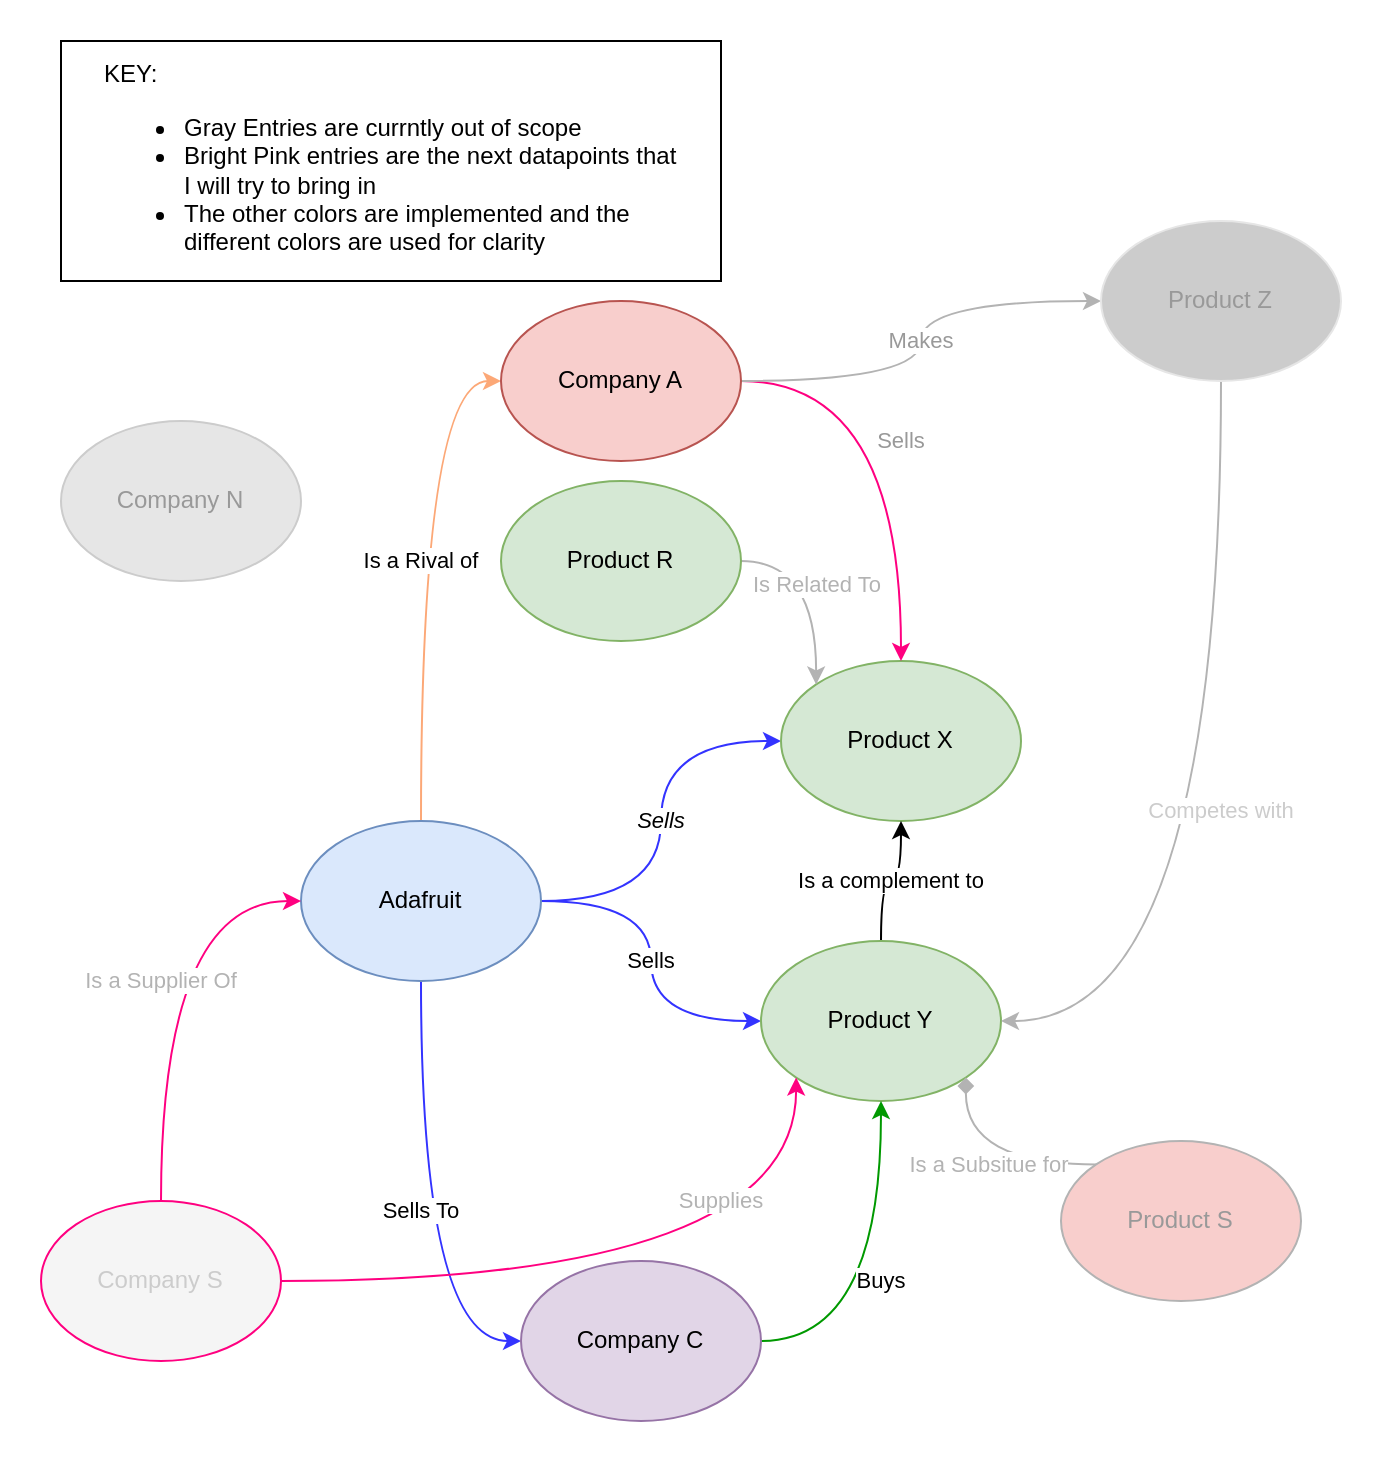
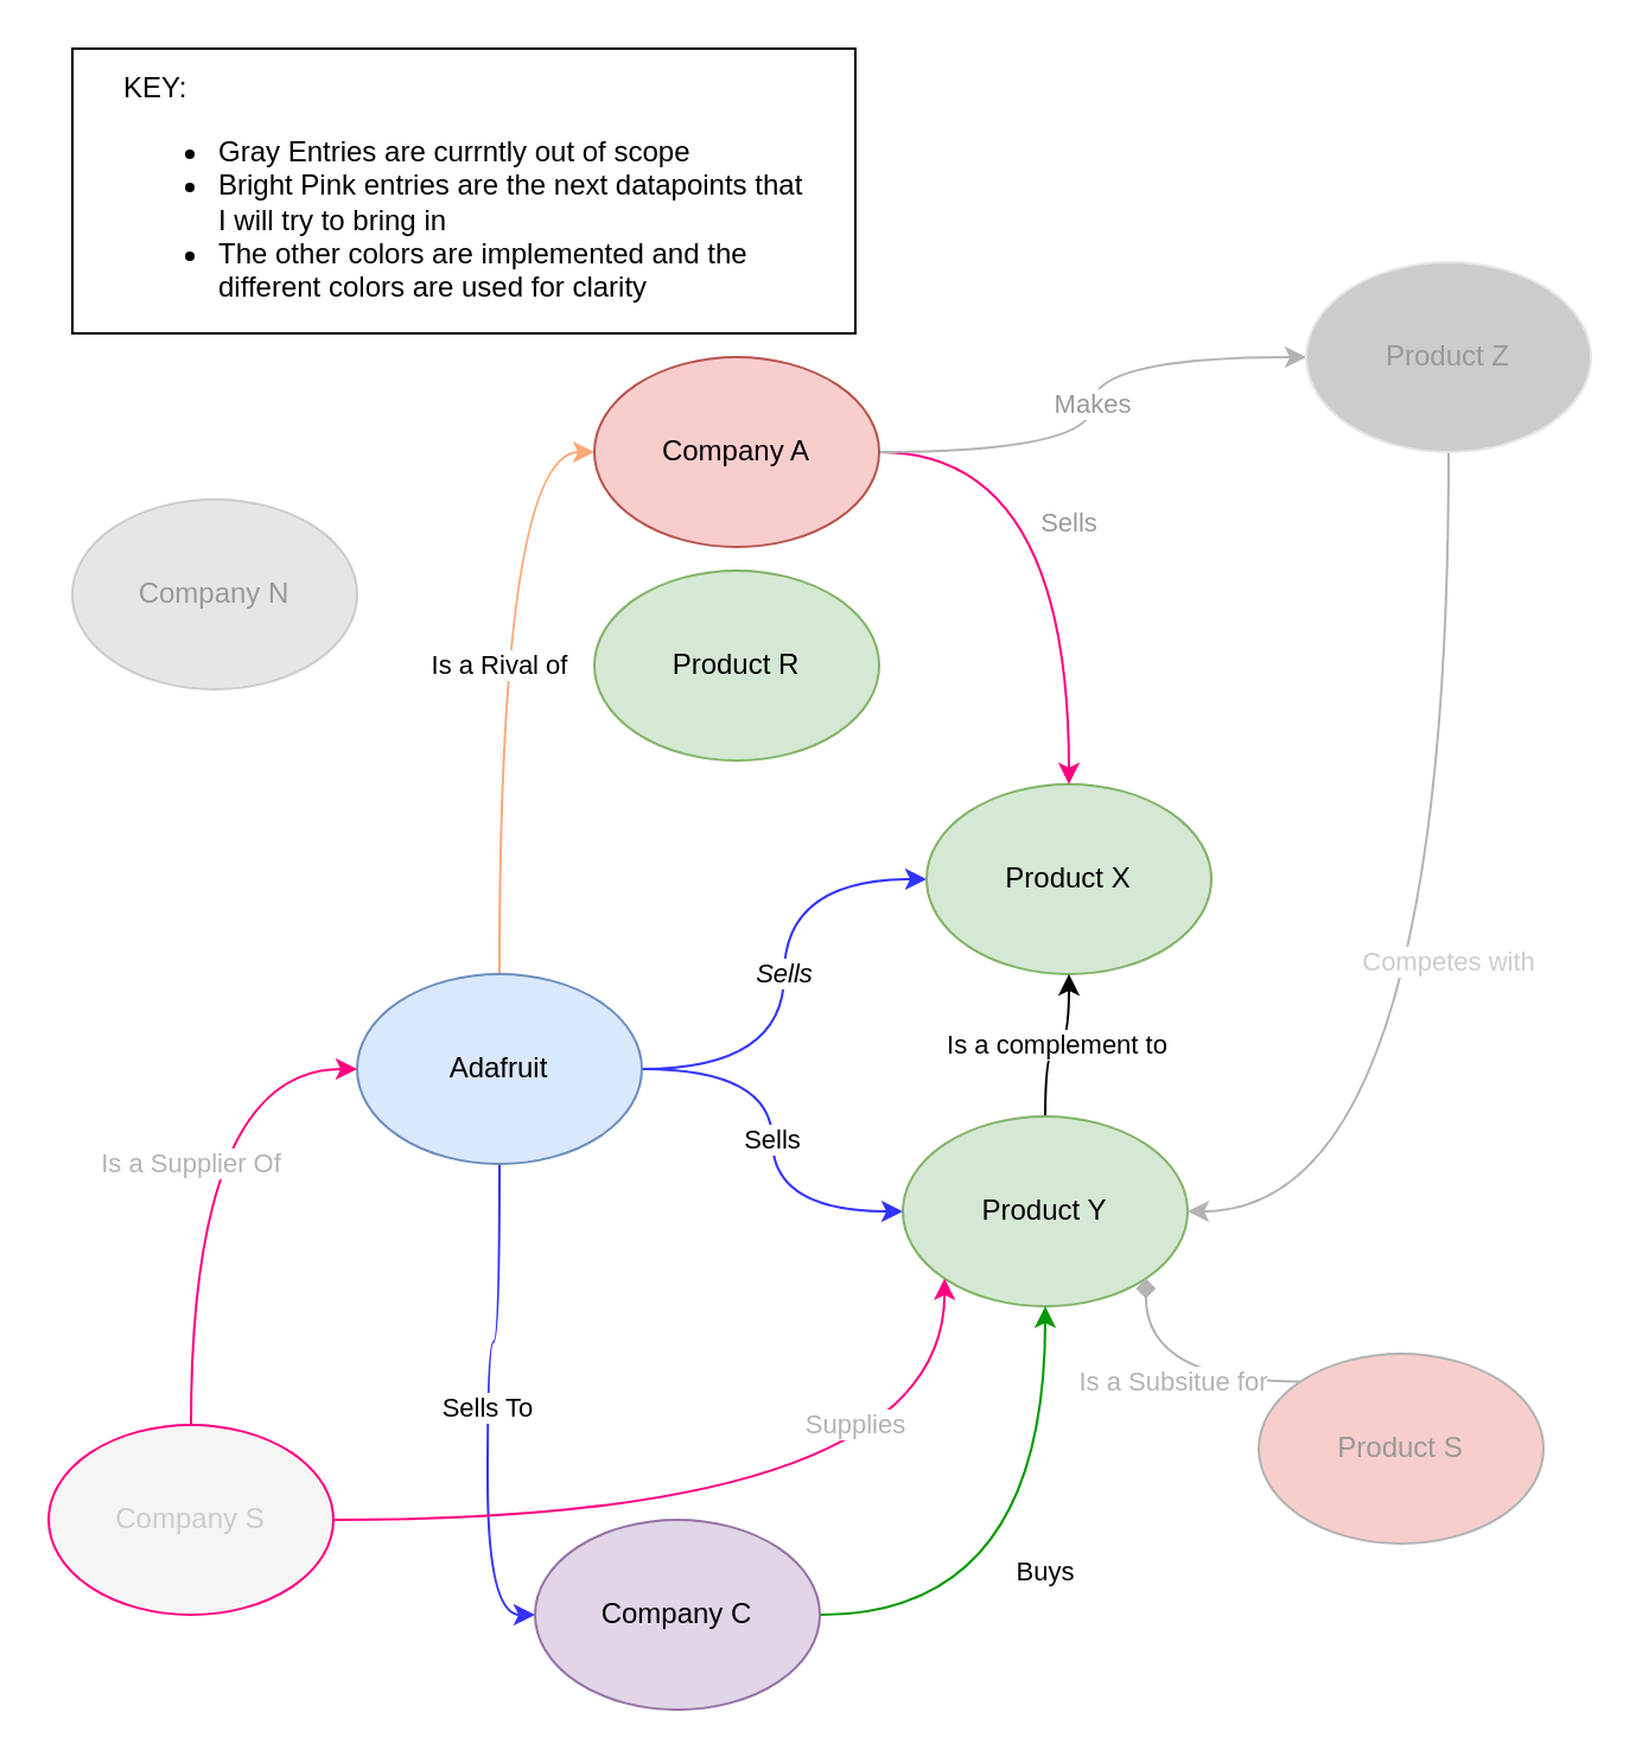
  <mxCell id="0" />
  <mxCell id="1" parent="0" />
  <mxCell id="2" value="" style="rounded=0;whiteSpace=wrap;html=1;" vertex="1" parent="1"><mxGeometry x="30" y="20" width="330" height="120" as="geometry" /></mxCell>
  <mxCell id="3" value="&lt;i&gt;Sells&lt;/i&gt;" style="edgeStyle=orthogonalEdgeStyle;orthogonalLoop=1;jettySize=auto;html=1;curved=1;strokeColor=#3333FF;" parent="1" source="7" target="8" edge="1"><mxGeometry relative="1" as="geometry" /></mxCell>
  <mxCell id="4" value="Sells" style="edgeStyle=orthogonalEdgeStyle;orthogonalLoop=1;jettySize=auto;html=1;curved=1;strokeColor=#3333FF;" parent="1" source="7" target="10" edge="1"><mxGeometry relative="1" as="geometry" /></mxCell>
  <mxCell id="5" value="Is a Rival of" style="edgeStyle=orthogonalEdgeStyle;curved=1;orthogonalLoop=1;jettySize=auto;html=1;entryX=0;entryY=0.5;entryDx=0;entryDy=0;strokeColor=#FCA877;" parent="1" source="7" target="13" edge="1"><mxGeometry relative="1" as="geometry" /></mxCell>
  <mxCell id="6" value="Sells To" style="edgeStyle=orthogonalEdgeStyle;curved=1;orthogonalLoop=1;jettySize=auto;html=1;entryX=0;entryY=0.5;entryDx=0;entryDy=0;strokeColor=#3333FF;" parent="1" source="7" target="17" edge="1"><mxGeometry relative="1" as="geometry" /></mxCell>
  <mxCell id="7" value="Adafruit" style="ellipse;whiteSpace=wrap;html=1;fillColor=#dae8fc;strokeColor=#6c8ebf;" parent="1" vertex="1"><mxGeometry x="150" y="410" width="120" height="80" as="geometry" /></mxCell>
  <mxCell id="8" value="Product X" style="ellipse;whiteSpace=wrap;html=1;fillColor=#d5e8d4;strokeColor=#82b366;" parent="1" vertex="1"><mxGeometry x="390" y="330" width="120" height="80" as="geometry" /></mxCell>
  <mxCell id="9" value="Is a complement to" style="edgeStyle=orthogonalEdgeStyle;curved=1;orthogonalLoop=1;jettySize=auto;html=1;exitX=0.5;exitY=0;exitDx=0;exitDy=0;entryX=0.5;entryY=1;entryDx=0;entryDy=0;" parent="1" source="10" target="8" edge="1"><mxGeometry relative="1" as="geometry" /></mxCell>
  <mxCell id="10" value="Product Y" style="ellipse;whiteSpace=wrap;html=1;fillColor=#d5e8d4;strokeColor=#82b366;" parent="1" vertex="1"><mxGeometry x="380" y="470" width="120" height="80" as="geometry" /></mxCell>
  <mxCell id="11" value="&lt;font color=&quot;#999999&quot;&gt;Sells&lt;/font&gt;" style="edgeStyle=orthogonalEdgeStyle;curved=1;orthogonalLoop=1;jettySize=auto;html=1;exitX=1;exitY=0.5;exitDx=0;exitDy=0;strokeColor=#FF0080;" parent="1" source="13" target="8" edge="1"><mxGeometry relative="1" as="geometry"><mxPoint as="offset" /></mxGeometry></mxCell>
  <mxCell id="12" value="&lt;font color=&quot;#999999&quot;&gt;Makes&lt;/font&gt;" style="edgeStyle=orthogonalEdgeStyle;curved=1;orthogonalLoop=1;jettySize=auto;html=1;strokeColor=#B3B3B3;" parent="1" source="13" target="15" edge="1"><mxGeometry relative="1" as="geometry" /></mxCell>
  <mxCell id="13" value="Company A" style="ellipse;whiteSpace=wrap;html=1;fillColor=#f8cecc;strokeColor=#b85450;" parent="1" vertex="1"><mxGeometry x="250" y="150" width="120" height="80" as="geometry" /></mxCell>
  <mxCell id="14" value="&lt;font color=&quot;#cccccc&quot;&gt;Competes with&lt;/font&gt;" style="edgeStyle=orthogonalEdgeStyle;curved=1;orthogonalLoop=1;jettySize=auto;html=1;exitX=0.5;exitY=1;exitDx=0;exitDy=0;entryX=1;entryY=0.5;entryDx=0;entryDy=0;strokeColor=#B3B3B3;" parent="1" source="15" target="10" edge="1"><mxGeometry relative="1" as="geometry" /></mxCell>
  <mxCell id="15" value="&lt;font color=&quot;#999999&quot;&gt;Product Z&lt;/font&gt;" style="ellipse;whiteSpace=wrap;html=1;fillColor=#CCCCCC;strokeColor=#E6E6E6;" parent="1" vertex="1"><mxGeometry x="550" y="110" width="120" height="80" as="geometry" /></mxCell>
  <mxCell id="16" value="Buys" style="edgeStyle=orthogonalEdgeStyle;curved=1;orthogonalLoop=1;jettySize=auto;html=1;exitX=1;exitY=0.5;exitDx=0;exitDy=0;strokeColor=#009900;" parent="1" source="17" target="10" edge="1"><mxGeometry relative="1" as="geometry" /></mxCell>
- <mxCell id="17" value="Company C" style="ellipse;whiteSpace=wrap;html=1;fillColor=#e1d5e7;strokeColor=#9673a6;" parent="1" vertex="1"><mxGeometry x="260" y="630" width="120" height="80" as="geometry" /></mxCell>
- <mxCell id="18" value="&lt;font color=&quot;#b3b3b3&quot;&gt;Is Related To&lt;/font&gt;" style="edgeStyle=orthogonalEdgeStyle;curved=1;orthogonalLoop=1;jettySize=auto;html=1;exitX=1;exitY=0.5;exitDx=0;exitDy=0;entryX=0;entryY=0;entryDx=0;entryDy=0;strokeColor=#B3B3B3;" parent="1" source="19" target="8" edge="1"><mxGeometry relative="1" as="geometry" /></mxCell>
+ <mxCell id="17" value="Company C" style="ellipse;whiteSpace=wrap;html=1;fillColor=#e1d5e7;strokeColor=#9673a6;" parent="1" vertex="1"><mxGeometry x="225" y="640" width="120" height="80" as="geometry" /></mxCell>
  <mxCell id="19" value="Product R" style="ellipse;whiteSpace=wrap;html=1;fillColor=#d5e8d4;strokeColor=#82b366;" parent="1" vertex="1"><mxGeometry x="250" y="240" width="120" height="80" as="geometry" /></mxCell>
  <mxCell id="20" value="&lt;font color=&quot;#b3b3b3&quot;&gt;Is a Subsitue for&lt;/font&gt;" style="edgeStyle=orthogonalEdgeStyle;curved=1;orthogonalLoop=1;jettySize=auto;html=1;exitX=0;exitY=0;exitDx=0;exitDy=0;entryX=1;entryY=1;entryDx=0;entryDy=0;strokeColor=#B3B3B3;endArrow=diamond;" parent="1" source="21" target="10" edge="1"><mxGeometry relative="1" as="geometry" /></mxCell>
  <mxCell id="21" value="&lt;font color=&quot;#999999&quot;&gt;Product S&lt;/font&gt;" style="ellipse;whiteSpace=wrap;html=1;fillColor=#f8cecc;strokeColor=#B3B3B3;" parent="1" vertex="1"><mxGeometry x="530" y="570" width="120" height="80" as="geometry" /></mxCell>
  <mxCell id="22" value="&lt;font color=&quot;#b3b3b3&quot;&gt;Is a Supplier Of&lt;/font&gt;" style="edgeStyle=orthogonalEdgeStyle;curved=1;orthogonalLoop=1;jettySize=auto;html=1;exitX=0.5;exitY=0;exitDx=0;exitDy=0;entryX=0;entryY=0.5;entryDx=0;entryDy=0;strokeColor=#FF0080;" parent="1" source="24" target="7" edge="1"><mxGeometry relative="1" as="geometry" /></mxCell>
  <mxCell id="23" value="&lt;font color=&quot;#b3b3b3&quot;&gt;Supplies&lt;/font&gt;" style="edgeStyle=orthogonalEdgeStyle;curved=1;orthogonalLoop=1;jettySize=auto;html=1;exitX=1;exitY=0.5;exitDx=0;exitDy=0;entryX=0;entryY=1;entryDx=0;entryDy=0;strokeColor=#FF0080;" parent="1" source="24" target="10" edge="1"><mxGeometry x="0.657" y="38" relative="1" as="geometry"><mxPoint as="offset" /></mxGeometry></mxCell>
  <mxCell id="24" value="&lt;font color=&quot;#cccccc&quot;&gt;Company S&lt;/font&gt;" style="ellipse;whiteSpace=wrap;html=1;fillColor=#f5f5f5;strokeColor=#FF0080;fontColor=#333333;" parent="1" vertex="1"><mxGeometry x="20" y="600" width="120" height="80" as="geometry" /></mxCell>
  <mxCell id="25" value="&lt;font color=&quot;#999999&quot;&gt;Company N&lt;/font&gt;" style="ellipse;whiteSpace=wrap;html=1;fillColor=#E6E6E6;strokeColor=#CCCCCC;fontColor=#000000;" parent="1" vertex="1"><mxGeometry x="30" y="210" width="120" height="80" as="geometry" /></mxCell>
  <mxCell id="26" value="KEY: &lt;br&gt;&lt;ul&gt;&lt;li&gt;Gray Entries are currntly out of scope&lt;/li&gt;&lt;li&gt;Bright Pink entries are the next datapoints that I will try to bring in&lt;/li&gt;&lt;li&gt;The other colors are implemented and the different colors are used for clarity&lt;/li&gt;&lt;/ul&gt;" style="text;html=1;strokeColor=none;fillColor=none;align=left;verticalAlign=middle;whiteSpace=wrap;rounded=0;" vertex="1" parent="1"><mxGeometry x="50" y="70" width="290" height="30" as="geometry" /></mxCell>
